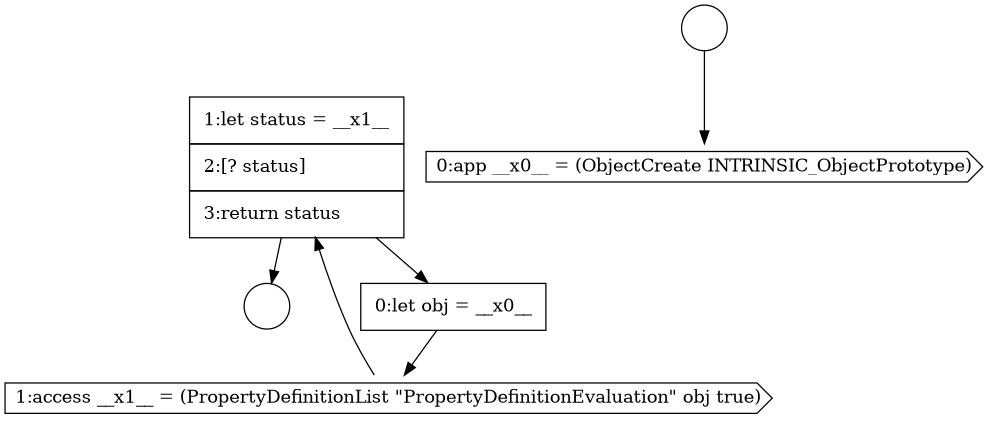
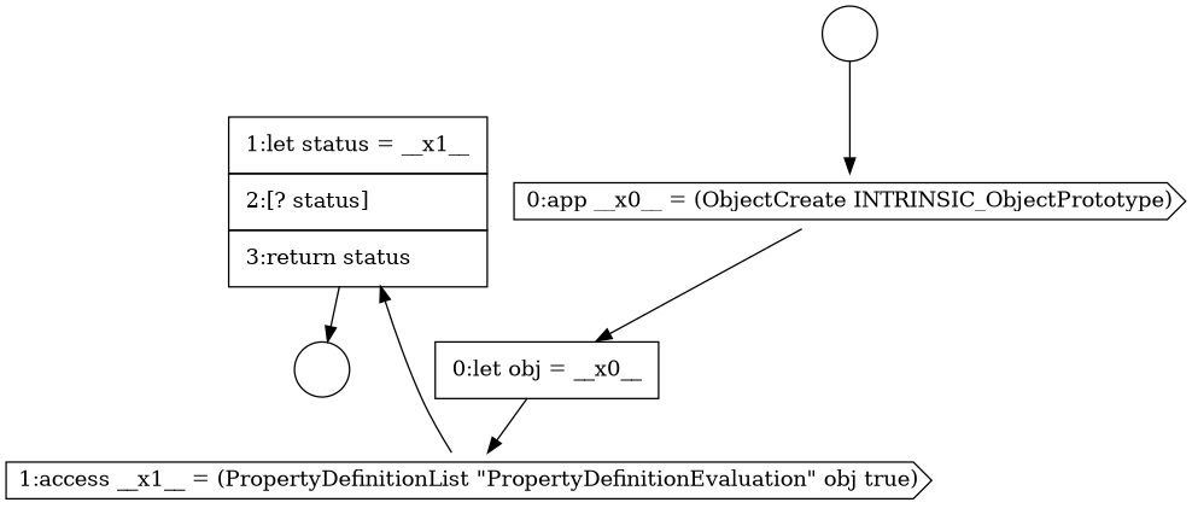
  digraph {
    node [color=black fillcolor=white shape=none style=filled]
    edge [color=black]
    n1 [label=<<font color="black">     <table border="0" cellborder="1" cellspacing="0" cellpadding="10">       <tr><td align="left">1:let status = __x1__</td></tr>       <tr><td align="left">2:[? status]</td></tr>       <tr><td align="left">3:return status</td></tr>     </table>   </font>> margin=0]
    n2 [label=" " shape=circle]
    n3 [label=<<font color="black">0:app __x0__ = (ObjectCreate INTRINSIC_ObjectPrototype)</font>> shape=cds]
    n4 [label=<<font color="black">     <table border="0" cellborder="1" cellspacing="0" cellpadding="10">       <tr><td align="left">0:let obj = __x0__</td></tr>     </table>   </font>> margin=0]
    n5 [label=<<font color="black">1:access __x1__ = (PropertyDefinitionList &quot;PropertyDefinitionEvaluation&quot; obj true)</font>> shape=cds]
    n6 [label=" " shape=circle]
    n1 -> n2
-   n1 -> n4
+   n3 -> n4
    n4 -> n5
    n5 -> n1
    n6 -> n3
  }
